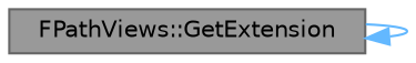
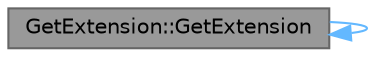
  digraph {
    rankdir=TB
-   n1 [color=gray40 fillcolor=grey60 fontcolor=black fontname=Helvetica fontsize=10 height=0.2 label="FPathViews::GetExtension" shape=box style=filled width=0.4]
+   n1 [color=gray40 fillcolor=grey60 fontcolor=black fontname=Helvetica fontsize=10 height=0.2 label="GetExtension::GetExtension" shape=box style=filled width=0.4]
    n1 -> n1 [color=steelblue1 fontname=Helvetica fontsize=10 labelfontname=Helvetica labelfontsize=10 style=solid]
  }
